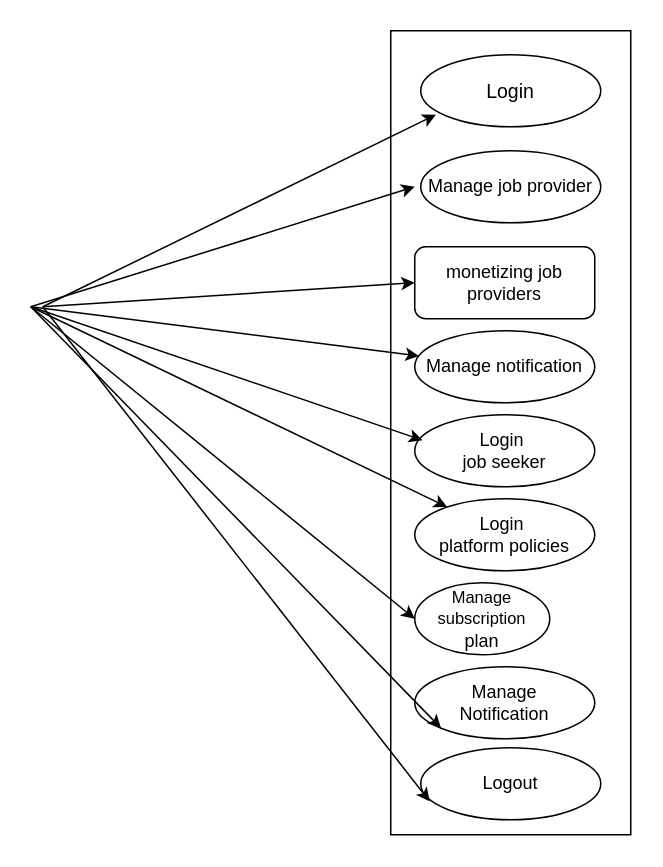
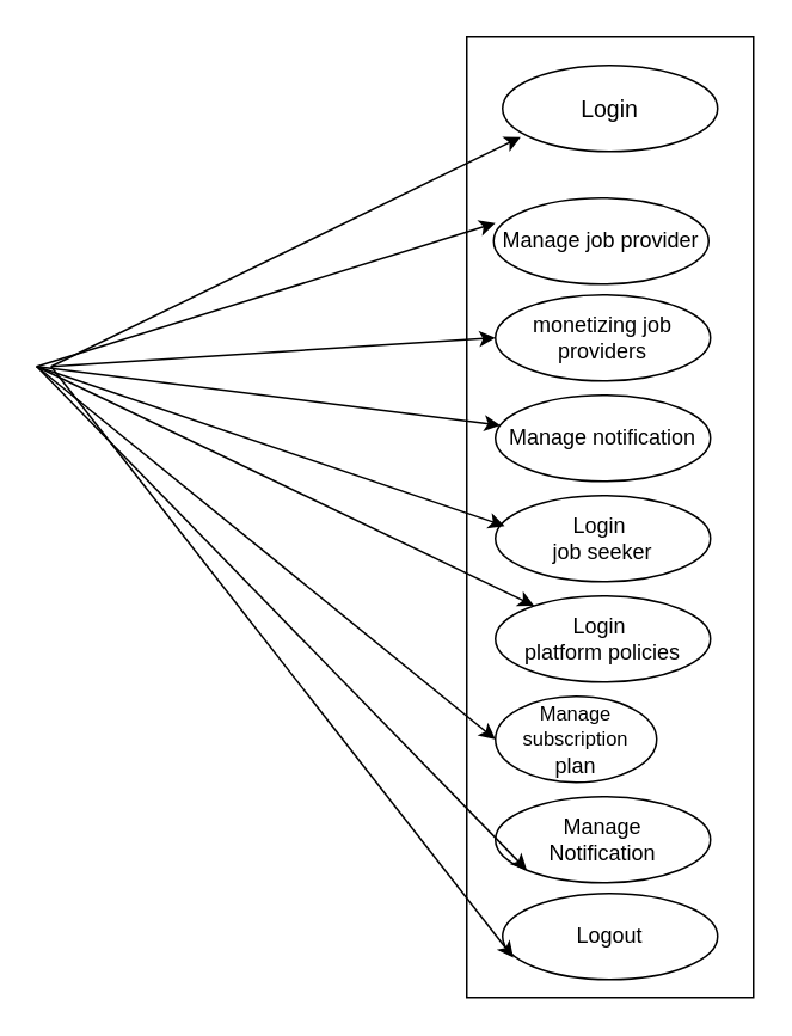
  <mxCell id="0" />
  <mxCell id="1" parent="0" />
  <mxCell id="2" value="" style="rounded=0;whiteSpace=wrap;html=1;" parent="1" vertex="1"><mxGeometry x="260" y="20" width="160" height="536" as="geometry" /></mxCell>
  <mxCell id="3" value="&lt;font style=&quot;font-size: 13px;&quot;&gt;Login&lt;/font&gt;" style="ellipse;whiteSpace=wrap;html=1;" parent="1" vertex="1"><mxGeometry x="280" y="36" width="120" height="48" as="geometry" /></mxCell>
- <mxCell id="4" value="&lt;font&gt;Manage job provider&lt;/font&gt;" style="ellipse;whiteSpace=wrap;html=1;" parent="1" vertex="1"><mxGeometry x="280" y="100" width="120" height="48" as="geometry" /></mxCell>
- <mxCell id="5" value="&lt;font&gt;monetizing job providers&lt;/font&gt;" style="whiteSpace=wrap;html=1;rounded=1;" parent="1" vertex="1"><mxGeometry x="276" y="164" width="120" height="48" as="geometry" /></mxCell>
+ <mxCell id="4" value="&lt;font&gt;Manage job provider&lt;/font&gt;" style="ellipse;whiteSpace=wrap;html=1;" parent="1" vertex="1"><mxGeometry x="275" y="110" width="120" height="48" as="geometry" /></mxCell>
+ <mxCell id="5" value="&lt;font&gt;monetizing job providers&lt;/font&gt;" style="ellipse;whiteSpace=wrap;html=1;" parent="1" vertex="1"><mxGeometry x="276" y="164" width="120" height="48" as="geometry" /></mxCell>
  <mxCell id="6" value="&lt;font&gt;Manage notification&lt;/font&gt;" style="ellipse;whiteSpace=wrap;html=1;" parent="1" vertex="1"><mxGeometry x="276" y="220" width="120" height="48" as="geometry" /></mxCell>
  <mxCell id="7" value="&lt;font&gt;Login&amp;nbsp;&lt;/font&gt;&lt;div&gt;&lt;font&gt;job seeker&lt;/font&gt;&lt;/div&gt;" style="ellipse;whiteSpace=wrap;html=1;" parent="1" vertex="1"><mxGeometry x="276" y="276" width="120" height="48" as="geometry" /></mxCell>
  <mxCell id="8" value="Login&amp;nbsp;&lt;div&gt;platform policies&lt;/div&gt;" style="ellipse;whiteSpace=wrap;html=1;" parent="1" vertex="1"><mxGeometry x="276" y="332" width="120" height="48" as="geometry" /></mxCell>
  <mxCell id="9" value="&lt;font style=&quot;font-size: 11px;&quot;&gt;Manage subscription&lt;/font&gt;&lt;div&gt;plan&lt;/div&gt;" style="ellipse;whiteSpace=wrap;html=1;" parent="1" vertex="1"><mxGeometry x="276" y="388" width="90" height="48" as="geometry" /></mxCell>
  <mxCell id="10" value="Manage&lt;div&gt;Notification&lt;/div&gt;" style="ellipse;whiteSpace=wrap;html=1;" parent="1" vertex="1"><mxGeometry x="276" y="444" width="120" height="48" as="geometry" /></mxCell>
  <mxCell id="11" value="Logout" style="ellipse;whiteSpace=wrap;html=1;" parent="1" vertex="1"><mxGeometry x="280" y="498" width="120" height="48" as="geometry" /></mxCell>
  <mxCell id="12" value="" style="endArrow=classic;html=1;rounded=0;entryX=-0.012;entryY=0.172;entryDx=0;entryDy=0;entryPerimeter=0;" parent="1" edge="1"><mxGeometry width="50" height="50" relative="1" as="geometry"><mxPoint x="28" y="204" as="sourcePoint" /><mxPoint x="290.08" y="76.002" as="targetPoint" /></mxGeometry></mxCell>
  <mxCell id="13" value="" style="endArrow=classic;html=1;rounded=0;entryX=0.1;entryY=0.194;entryDx=0;entryDy=0;entryPerimeter=0;" parent="1" target="2" edge="1"><mxGeometry width="50" height="50" relative="1" as="geometry"><mxPoint x="20" y="204" as="sourcePoint" /><mxPoint x="298.08" y="84.002" as="targetPoint" /></mxGeometry></mxCell>
  <mxCell id="14" value="" style="endArrow=classic;html=1;rounded=0;entryX=0;entryY=0.5;entryDx=0;entryDy=0;" parent="1" target="5" edge="1"><mxGeometry width="50" height="50" relative="1" as="geometry"><mxPoint x="28" y="204" as="sourcePoint" /><mxPoint x="306.08" y="92.002" as="targetPoint" /></mxGeometry></mxCell>
  <mxCell id="15" value="" style="endArrow=classic;html=1;rounded=0;" parent="1" target="6" edge="1"><mxGeometry width="50" height="50" relative="1" as="geometry"><mxPoint x="20" y="204" as="sourcePoint" /><mxPoint x="314.08" y="100.002" as="targetPoint" /></mxGeometry></mxCell>
  <mxCell id="16" value="" style="endArrow=classic;html=1;rounded=0;entryX=0.043;entryY=0.354;entryDx=0;entryDy=0;entryPerimeter=0;" parent="1" target="7" edge="1"><mxGeometry width="50" height="50" relative="1" as="geometry"><mxPoint x="20" y="204" as="sourcePoint" /><mxPoint x="322.08" y="108.002" as="targetPoint" /></mxGeometry></mxCell>
  <mxCell id="17" value="" style="endArrow=classic;html=1;rounded=0;" parent="1" target="8" edge="1"><mxGeometry width="50" height="50" relative="1" as="geometry"><mxPoint x="20" y="204" as="sourcePoint" /><mxPoint x="330.08" y="116.002" as="targetPoint" /></mxGeometry></mxCell>
  <mxCell id="18" value="" style="endArrow=classic;html=1;rounded=0;entryX=0;entryY=0.5;entryDx=0;entryDy=0;" parent="1" target="9" edge="1"><mxGeometry width="50" height="50" relative="1" as="geometry"><mxPoint x="20" y="204" as="sourcePoint" /><mxPoint x="338.08" y="124.002" as="targetPoint" /></mxGeometry></mxCell>
  <mxCell id="19" value="" style="endArrow=classic;html=1;rounded=0;entryX=0;entryY=1;entryDx=0;entryDy=0;" parent="1" target="10" edge="1"><mxGeometry width="50" height="50" relative="1" as="geometry"><mxPoint x="20" y="204" as="sourcePoint" /><mxPoint x="346.08" y="132.002" as="targetPoint" /></mxGeometry></mxCell>
  <mxCell id="20" value="" style="endArrow=classic;html=1;rounded=0;entryX=0.05;entryY=0.746;entryDx=0;entryDy=0;entryPerimeter=0;" parent="1" target="11" edge="1"><mxGeometry width="50" height="50" relative="1" as="geometry"><mxPoint x="28" y="204" as="sourcePoint" /><mxPoint x="354.08" y="140.002" as="targetPoint" /></mxGeometry></mxCell>
